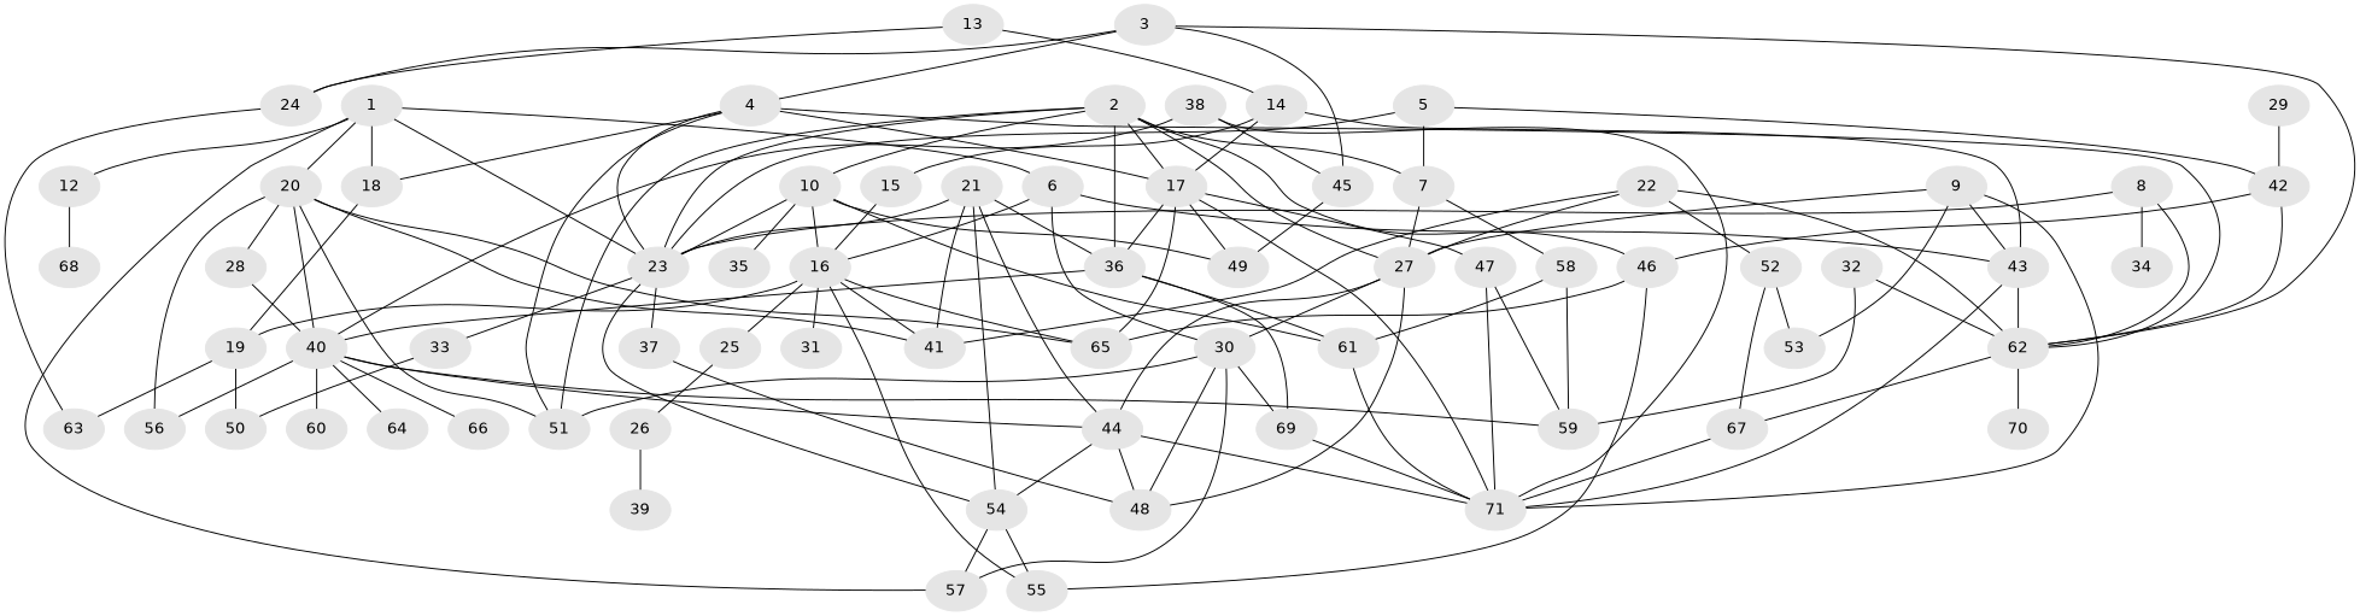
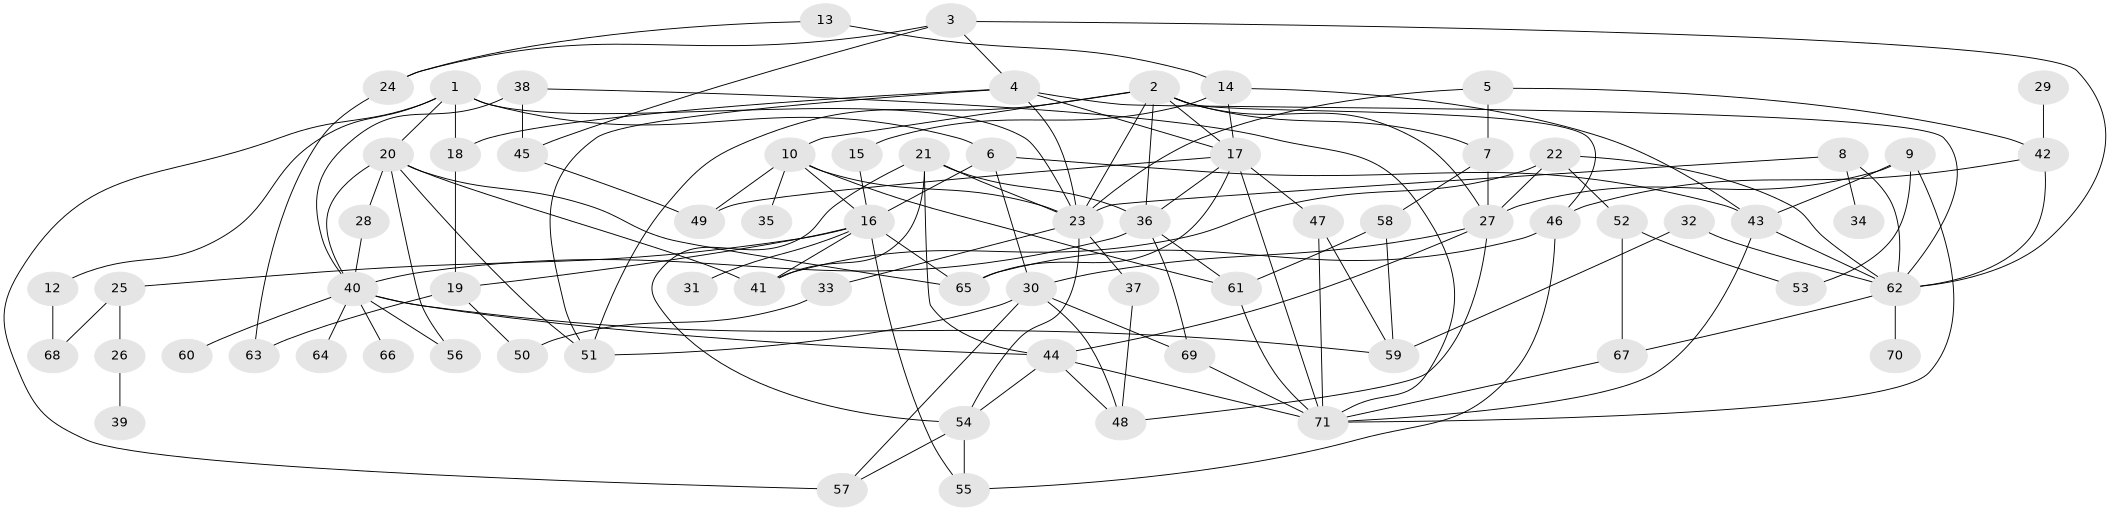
  graph {
    fontname="DejaVu Sans"
    node [color=gray90 fontname="DejaVu Sans" style=filled]
    edge [fontname="DejaVu Sans" weight=1.0]
    1
    6
    12
    18
    20
    23
    57
    16
    30
    43
    68
    19
    51
    41
    65
    28
    40
    56
    54
    33
    37
    2
    7
    10
    17
    27
    36
    46
    58
    35
    49
    61
    71
    47
    44
    48
    69
    55
    3
    4
    24
    45
    62
    63
    67
    70
    5
    42
    25
    31
    59
    8
    34
    9
    53
    13
    14
    21
    15
    50
    26
    60
    64
    66
    22
    52
    39
    29
    32
    38
    1 -- 6
    1 -- 12
    1 -- 18
    1 -- 20
    1 -- 23
    1 -- 57
    6 -- 16
    6 -- 30
    6 -- 43
    12 -- 68
    18 -- 19
    20 -- 51
    20 -- 41
    20 -- 65
    20 -- 28
    20 -- 40
    20 -- 56
    23 -- 54
    23 -- 33
    23 -- 37
    16 -- 19
    16 -- 41
    16 -- 65
    16 -- 55
    16 -- 25
    16 -- 31
    30 -- 57
    30 -- 51
    30 -- 48
    30 -- 69
    43 -- 71
    43 -- 62
    19 -- 63
    19 -- 50
    28 -- 40
    40 -- 56
    40 -- 44
    40 -- 59
    40 -- 60
    40 -- 64
    40 -- 66
    54 -- 57
    54 -- 55
    33 -- 50
    37 -- 48
    2 -- 23
    2 -- 51
    2 -- 7
    2 -- 10
    2 -- 17
    2 -- 27
    2 -- 36
    2 -- 46
    7 -- 27
    7 -- 58
    10 -- 23
    10 -- 16
    10 -- 35
    10 -- 49
    10 -- 61
    17 -- 65
    17 -- 36
    17 -- 49
    17 -- 71
    17 -- 47 [weight=3.0]
    27 -- 30
    27 -- 44
    27 -- 48
    36 -- 40
    36 -- 61
    36 -- 69
    46 -- 65
    46 -- 55
    58 -- 61
    58 -- 59
    61 -- 71
    47 -- 71
    47 -- 59
    44 -- 54
    44 -- 71
    44 -- 48
    69 -- 71
    3 -- 4
    3 -- 24
    3 -- 45
    3 -- 62
    4 -- 18
    4 -- 23
    4 -- 51
    4 -- 17
    4 -- 62
    24 -- 63
    45 -- 49
    62 -- 67
    62 -- 70
    67 -- 71
    5 -- 23
    5 -- 7
    5 -- 42
    42 -- 46
    42 -- 62
+   25 -- 68
    25 -- 26
    8 -- 23
    8 -- 62
    8 -- 34
    9 -- 43
    9 -- 27
    9 -- 71
    9 -- 53
    13 -- 24
    13 -- 14
    14 -- 43
    14 -- 17
    14 -- 15
    21 -- 23
    21 -- 41
    21 -- 54
    21 -- 36
    21 -- 44
    15 -- 16
    26 -- 39
    22 -- 41
    22 -- 27
    22 -- 62
    22 -- 52 [weight=2.0]
    52 -- 67
    52 -- 53
    29 -- 42
    32 -- 62
    32 -- 59
    38 -- 40
    38 -- 71
    38 -- 45
  }
